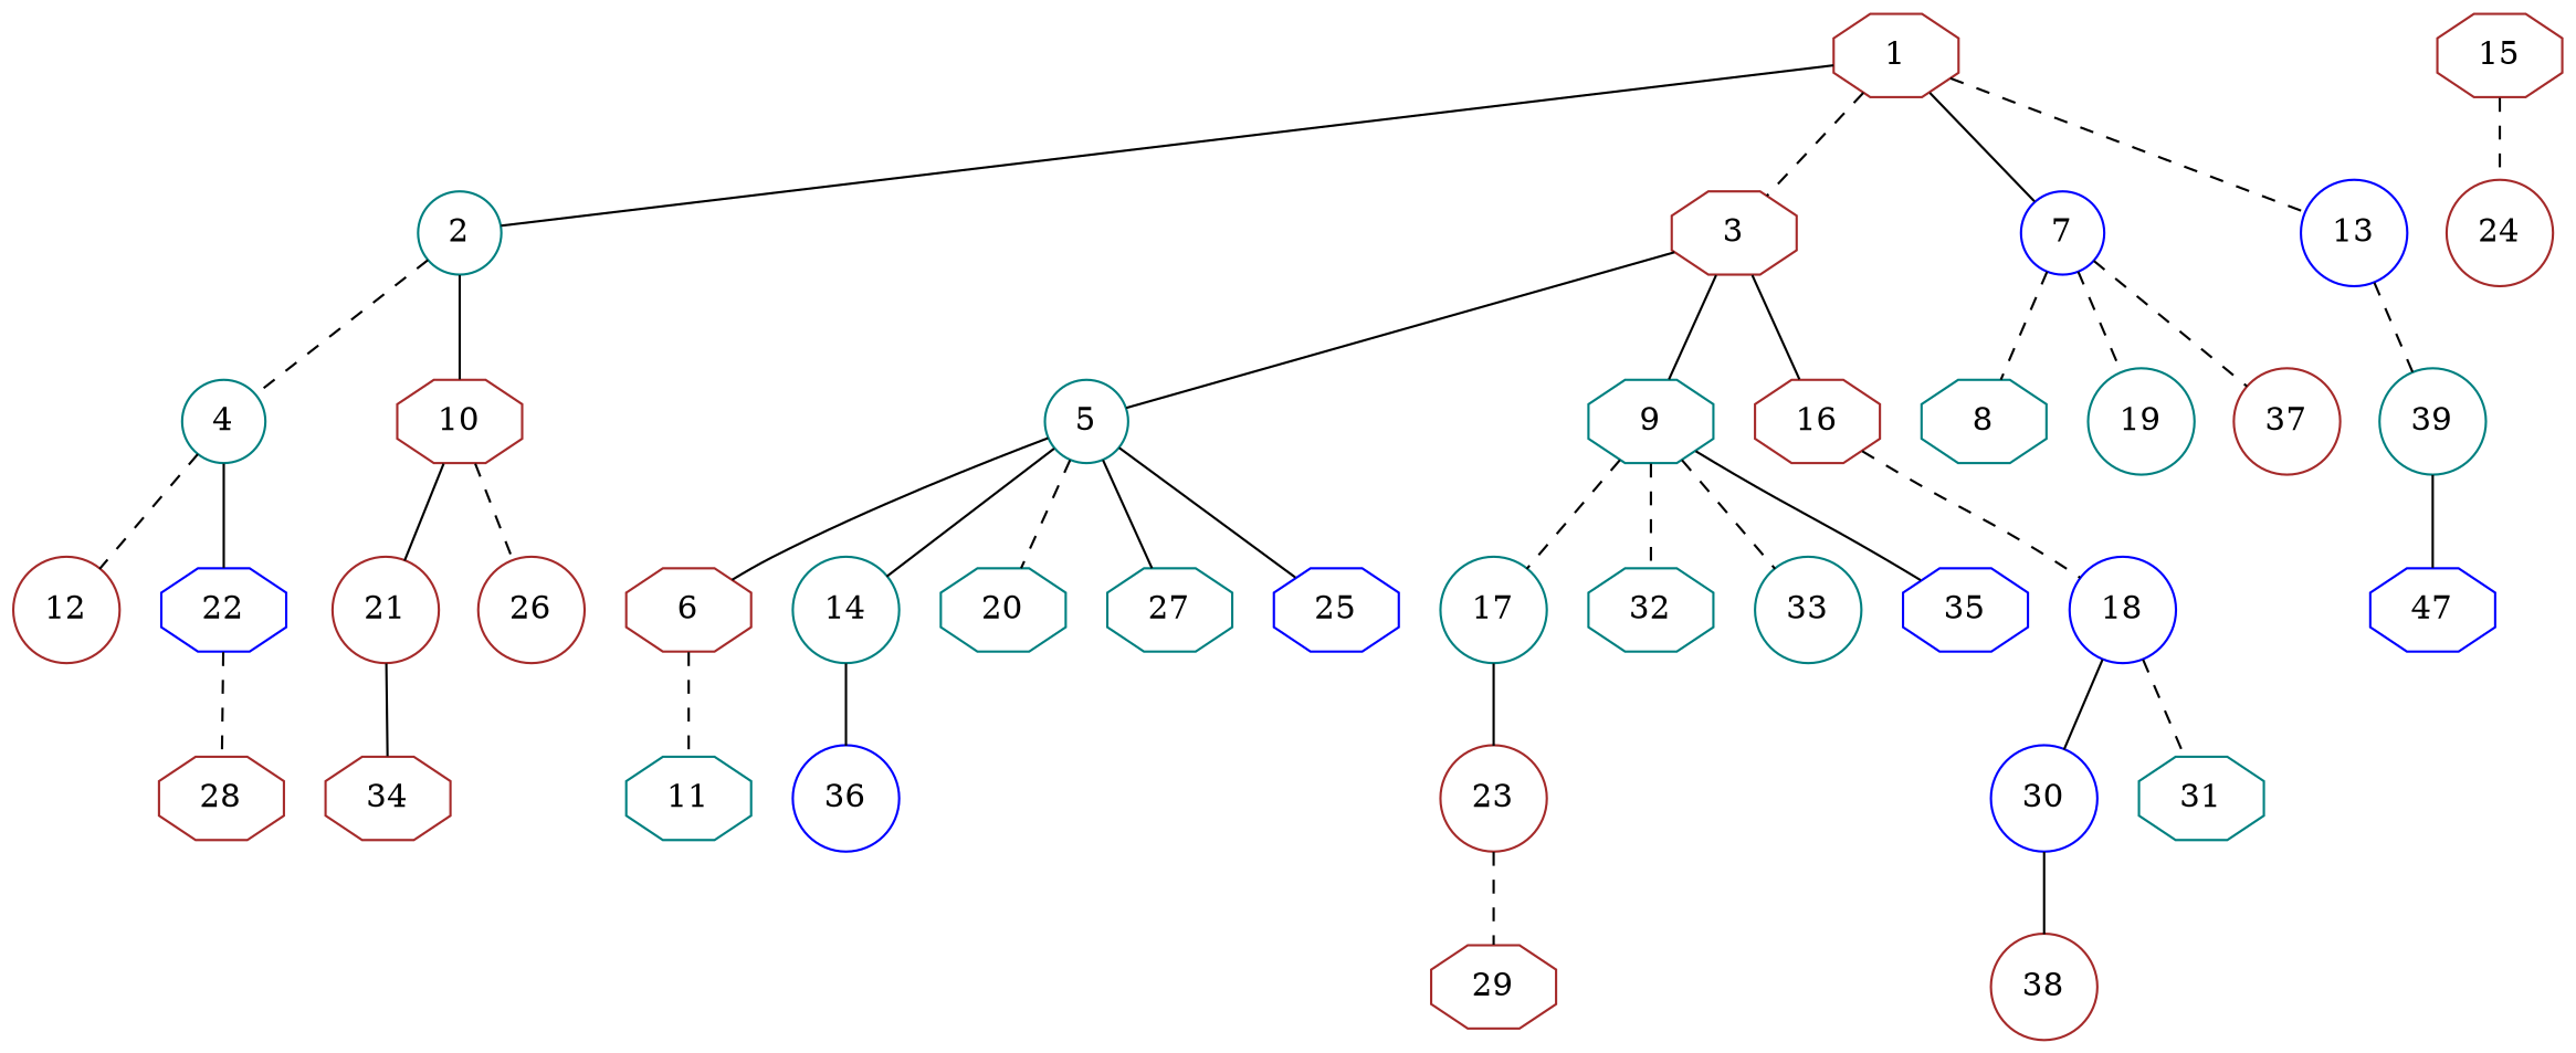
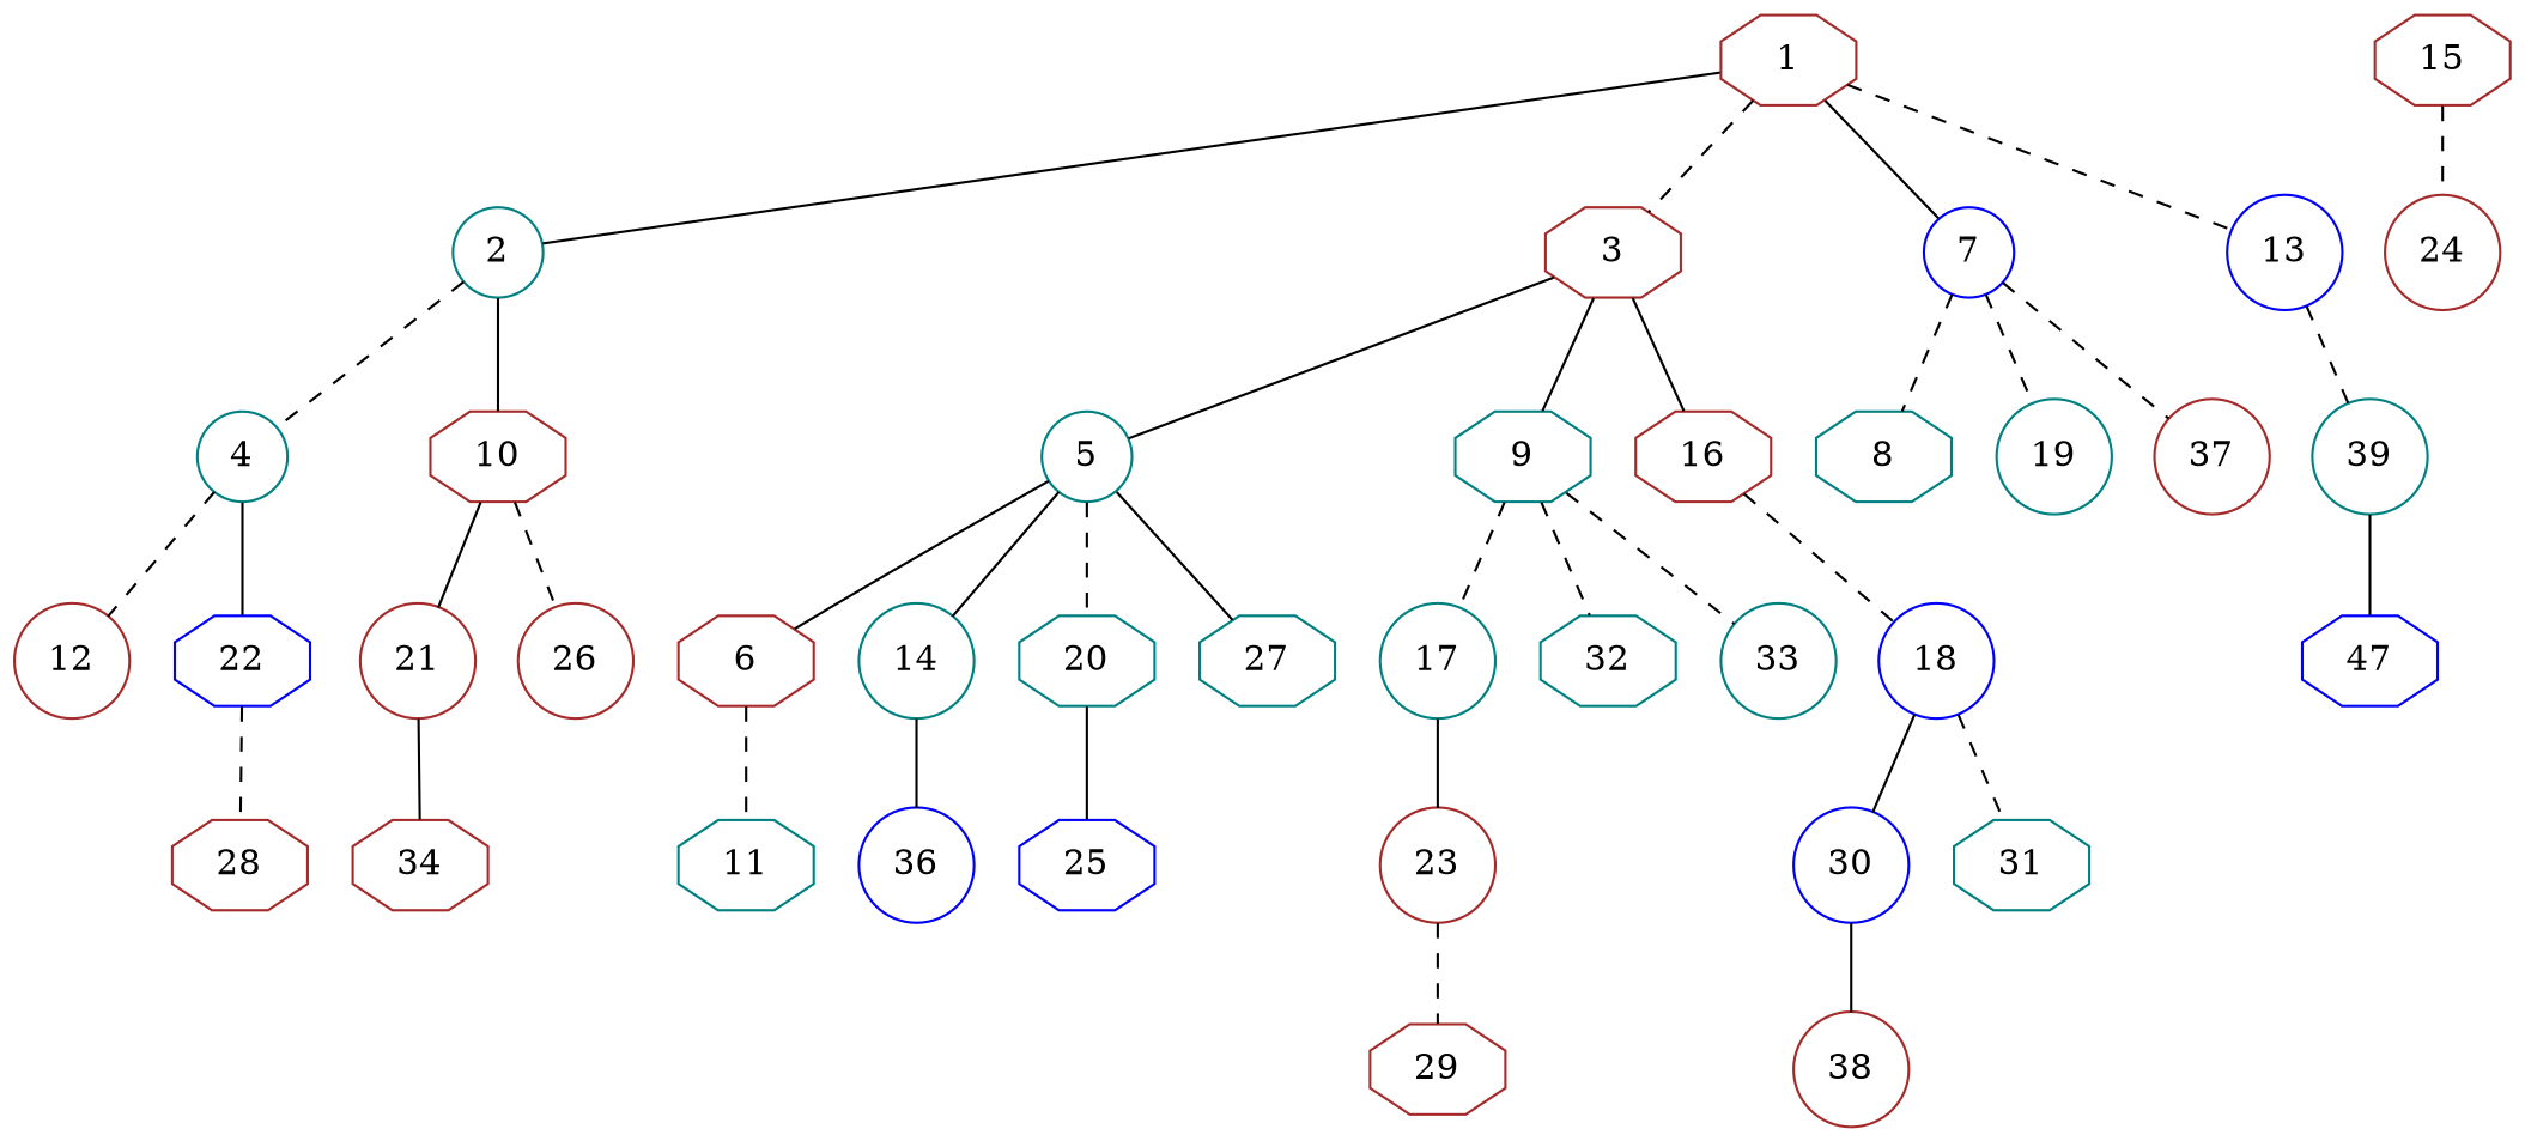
  graph {
    node [color=brown shape=circle]
    edge [style=dashed]
    2 [color=teal]
    1 [shape=octagon]
    3 [shape=octagon]
    7 [color=blue]
    13 [color=blue]
    4 [color=teal]
    10 [shape=octagon]
    5 [color=teal]
    9 [color=teal shape=octagon]
    16 [shape=octagon]
    8 [color=teal shape=octagon]
    19 [color=teal]
    37
    39 [color=teal]
    12
    22 [color=blue shape=octagon]
    21
    26
    6 [shape=octagon]
    14 [color=teal]
    20 [color=teal shape=octagon]
    27 [color=teal shape=octagon]
    17 [color=teal]
    32 [color=teal shape=octagon]
    33 [color=teal]
-   35 [color=blue shape=octagon]
    18 [color=blue]
    n28 [color=blue label=47 shape=octagon]
    28 [shape=octagon]
    24
    15 [shape=octagon]
    34 [shape=octagon]
    11 [color=teal shape=octagon]
    36 [color=blue]
    25 [color=blue shape=octagon]
    23
    30 [color=blue]
    31 [color=teal shape=octagon]
    29 [shape=octagon]
    38
    2 -- 4
    2 -- 10 [style=solid]
    1 -- 2 [style=solid]
    1 -- 3
    1 -- 7 [style=solid]
    1 -- 13
    3 -- 5 [style=solid]
    3 -- 9 [style=solid]
    3 -- 16 [style=solid]
    7 -- 8
    7 -- 19
    7 -- 37
    13 -- 39
    4 -- 12
    4 -- 22 [style=solid]
    10 -- 21 [style=solid]
    10 -- 26
    5 -- 6 [style=solid]
    5 -- 14 [style=solid]
    5 -- 20
    5 -- 27 [style=solid]
    9 -- 17
    9 -- 32
    9 -- 33
-   9 -- 35 [style=solid]
    16 -- 18
    39 -- n28 [style=solid]
    22 -- 28
    21 -- 34 [style=solid]
    6 -- 11
    14 -- 36 [style=solid]
-   5 -- 25 [style=solid]
+   20 -- 25 [style=solid]
    17 -- 23 [style=solid]
    18 -- 30 [style=solid]
    18 -- 31
    15 -- 24
    23 -- 29
    30 -- 38 [style=solid]
  }
